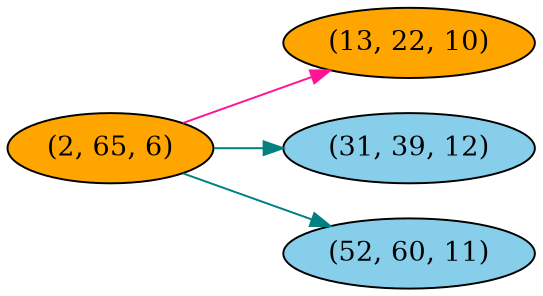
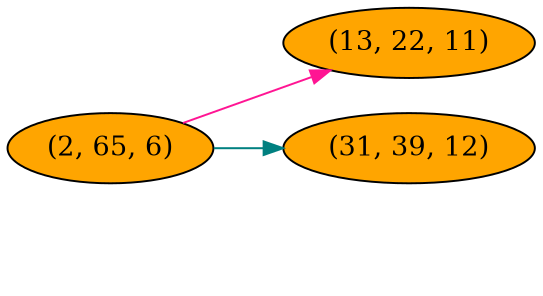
  digraph {
    rankdir=LR
    node [fillcolor=orange style=filled]
    edge [color=teal]
    n1 [label="(2, 65, 6)"]
-   "(13, 22, 10)"
-   "(31, 39, 12)" [fillcolor=skyblue]
-   "(52, 60, 11)" [fillcolor=skyblue]
+   "(13, 22, 10)" [label="(13, 22, 11)"]
+   "(31, 39, 12)"
    n1 -> "(13, 22, 10)" [color=deeppink]
    n1 -> "(31, 39, 12)"
-   n1 -> "(52, 60, 11)"
  }
